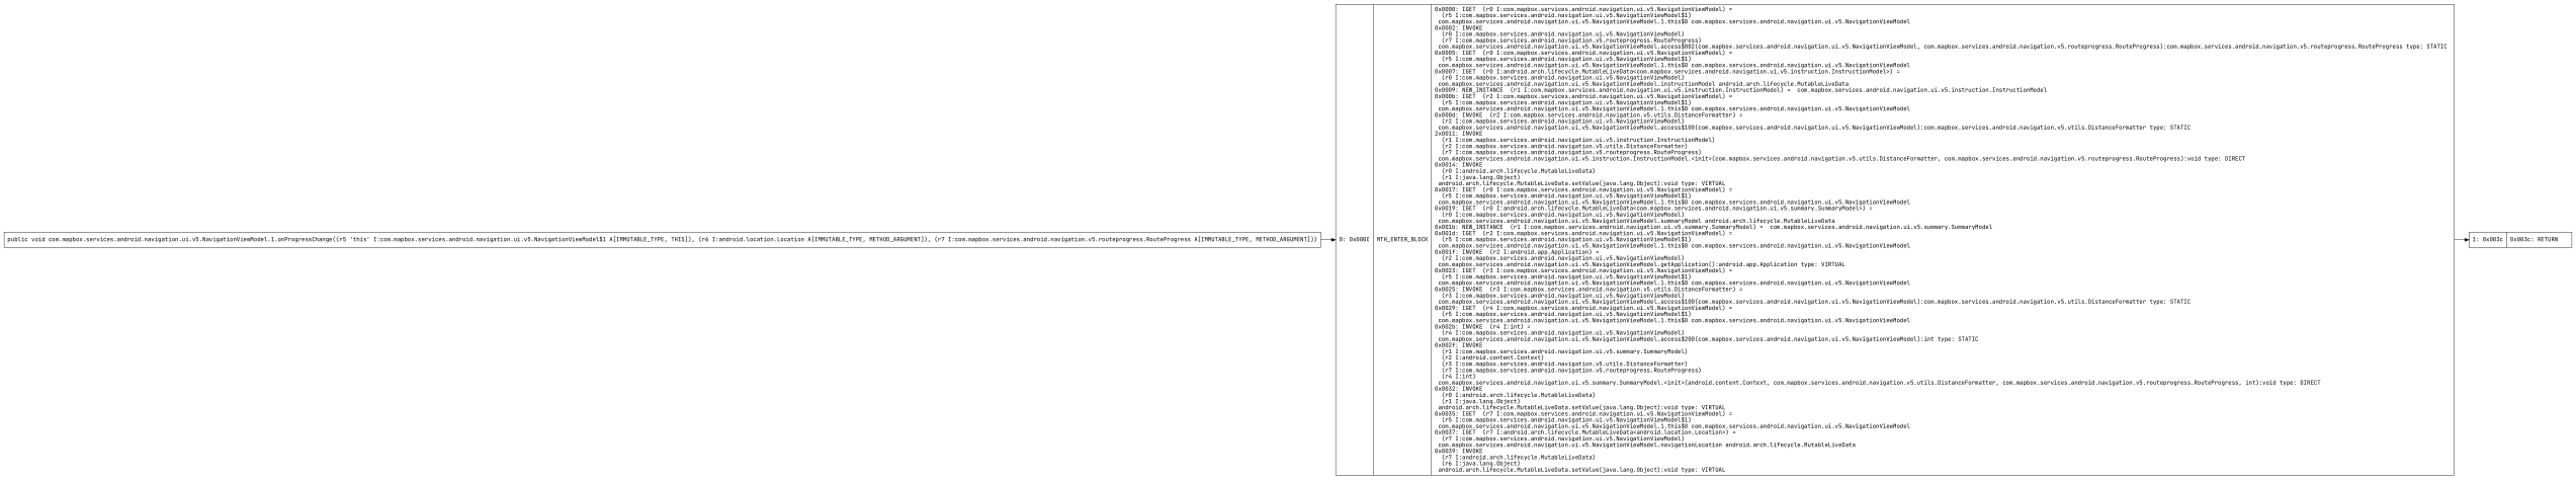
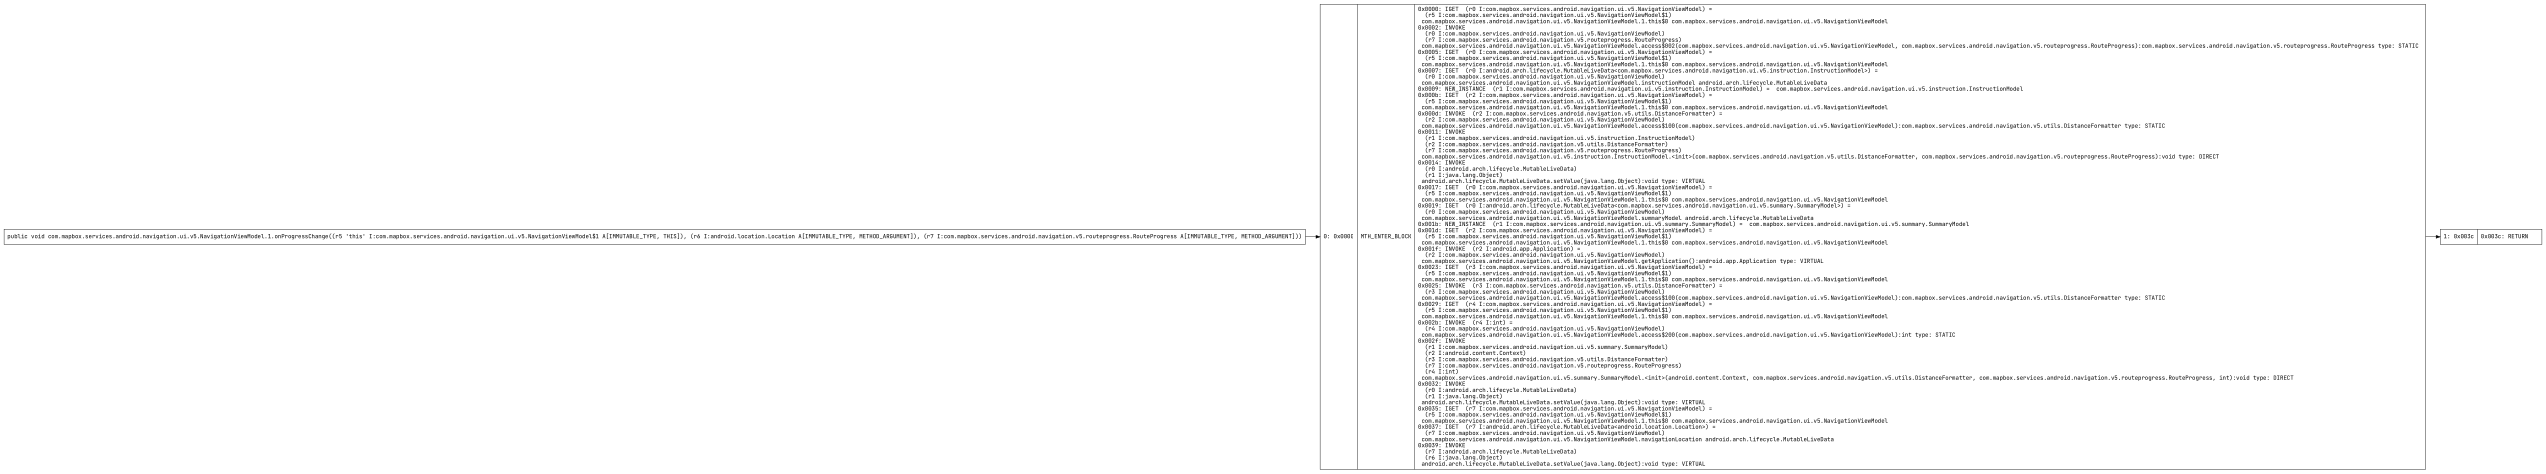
  digraph {
    rankdir=LR
    fontname="JetBrains Mono"
    node [shape=record fontname="JetBrains Mono"]
    edge [fontname="JetBrains Mono"]
-   n1 [label="{0\:\ 0x0000|MTH_ENTER_BLOCK\l|0x0000: IGET  (r0 I:com.mapbox.services.android.navigation.ui.v5.NavigationViewModel) = \l  (r5 I:com.mapbox.services.android.navigation.ui.v5.NavigationViewModel$1)\l com.mapbox.services.android.navigation.ui.v5.NavigationViewModel.1.this$0 com.mapbox.services.android.navigation.ui.v5.NavigationViewModel \l0x0002: INVOKE  \l  (r0 I:com.mapbox.services.android.navigation.ui.v5.NavigationViewModel)\l  (r7 I:com.mapbox.services.android.navigation.v5.routeprogress.RouteProgress)\l com.mapbox.services.android.navigation.ui.v5.NavigationViewModel.access$002(com.mapbox.services.android.navigation.ui.v5.NavigationViewModel, com.mapbox.services.android.navigation.v5.routeprogress.RouteProgress):com.mapbox.services.android.navigation.v5.routeprogress.RouteProgress type: STATIC \l0x0005: IGET  (r0 I:com.mapbox.services.android.navigation.ui.v5.NavigationViewModel) = \l  (r5 I:com.mapbox.services.android.navigation.ui.v5.NavigationViewModel$1)\l com.mapbox.services.android.navigation.ui.v5.NavigationViewModel.1.this$0 com.mapbox.services.android.navigation.ui.v5.NavigationViewModel \l0x0007: IGET  (r0 I:android.arch.lifecycle.MutableLiveData\<com.mapbox.services.android.navigation.ui.v5.instruction.InstructionModel\>) = \l  (r0 I:com.mapbox.services.android.navigation.ui.v5.NavigationViewModel)\l com.mapbox.services.android.navigation.ui.v5.NavigationViewModel.instructionModel android.arch.lifecycle.MutableLiveData \l0x0009: NEW_INSTANCE  (r1 I:com.mapbox.services.android.navigation.ui.v5.instruction.InstructionModel) =  com.mapbox.services.android.navigation.ui.v5.instruction.InstructionModel \l0x000b: IGET  (r2 I:com.mapbox.services.android.navigation.ui.v5.NavigationViewModel) = \l  (r5 I:com.mapbox.services.android.navigation.ui.v5.NavigationViewModel$1)\l com.mapbox.services.android.navigation.ui.v5.NavigationViewModel.1.this$0 com.mapbox.services.android.navigation.ui.v5.NavigationViewModel \l0x000d: INVOKE  (r2 I:com.mapbox.services.android.navigation.v5.utils.DistanceFormatter) = \l  (r2 I:com.mapbox.services.android.navigation.ui.v5.NavigationViewModel)\l com.mapbox.services.android.navigation.ui.v5.NavigationViewModel.access$100(com.mapbox.services.android.navigation.ui.v5.NavigationViewModel):com.mapbox.services.android.navigation.v5.utils.DistanceFormatter type: STATIC \l2x0011: INVOKE  \l  (r1 I:com.mapbox.services.android.navigation.ui.v5.instruction.InstructionModel)\l  (r2 I:com.mapbox.services.android.navigation.v5.utils.DistanceFormatter)\l  (r7 I:com.mapbox.services.android.navigation.v5.routeprogress.RouteProgress)\l com.mapbox.services.android.navigation.ui.v5.instruction.InstructionModel.\<init\>(com.mapbox.services.android.navigation.v5.utils.DistanceFormatter, com.mapbox.services.android.navigation.v5.routeprogress.RouteProgress):void type: DIRECT \l0x0014: INVOKE  \l  (r0 I:android.arch.lifecycle.MutableLiveData)\l  (r1 I:java.lang.Object)\l android.arch.lifecycle.MutableLiveData.setValue(java.lang.Object):void type: VIRTUAL \l0x0017: IGET  (r0 I:com.mapbox.services.android.navigation.ui.v5.NavigationViewModel) = \l  (r5 I:com.mapbox.services.android.navigation.ui.v5.NavigationViewModel$1)\l com.mapbox.services.android.navigation.ui.v5.NavigationViewModel.1.this$0 com.mapbox.services.android.navigation.ui.v5.NavigationViewModel \l0x0019: IGET  (r0 I:android.arch.lifecycle.MutableLiveData\<com.mapbox.services.android.navigation.ui.v5.summary.SummaryModel\>) = \l  (r0 I:com.mapbox.services.android.navigation.ui.v5.NavigationViewModel)\l com.mapbox.services.android.navigation.ui.v5.NavigationViewModel.summaryModel android.arch.lifecycle.MutableLiveData \l0x001b: NEW_INSTANCE  (r1 I:com.mapbox.services.android.navigation.ui.v5.summary.SummaryModel) =  com.mapbox.services.android.navigation.ui.v5.summary.SummaryModel \l0x001d: IGET  (r2 I:com.mapbox.services.android.navigation.ui.v5.NavigationViewModel) = \l  (r5 I:com.mapbox.services.android.navigation.ui.v5.NavigationViewModel$1)\l com.mapbox.services.android.navigation.ui.v5.NavigationViewModel.1.this$0 com.mapbox.services.android.navigation.ui.v5.NavigationViewModel \l0x001f: INVOKE  (r2 I:android.app.Application) = \l  (r2 I:com.mapbox.services.android.navigation.ui.v5.NavigationViewModel)\l com.mapbox.services.android.navigation.ui.v5.NavigationViewModel.getApplication():android.app.Application type: VIRTUAL \l0x0023: IGET  (r3 I:com.mapbox.services.android.navigation.ui.v5.NavigationViewModel) = \l  (r5 I:com.mapbox.services.android.navigation.ui.v5.NavigationViewModel$1)\l com.mapbox.services.android.navigation.ui.v5.NavigationViewModel.1.this$0 com.mapbox.services.android.navigation.ui.v5.NavigationViewModel \l0x0025: INVOKE  (r3 I:com.mapbox.services.android.navigation.v5.utils.DistanceFormatter) = \l  (r3 I:com.mapbox.services.android.navigation.ui.v5.NavigationViewModel)\l com.mapbox.services.android.navigation.ui.v5.NavigationViewModel.access$100(com.mapbox.services.android.navigation.ui.v5.NavigationViewModel):com.mapbox.services.android.navigation.v5.utils.DistanceFormatter type: STATIC \l0x0029: IGET  (r4 I:com.mapbox.services.android.navigation.ui.v5.NavigationViewModel) = \l  (r5 I:com.mapbox.services.android.navigation.ui.v5.NavigationViewModel$1)\l com.mapbox.services.android.navigation.ui.v5.NavigationViewModel.1.this$0 com.mapbox.services.android.navigation.ui.v5.NavigationViewModel \l0x002b: INVOKE  (r4 I:int) = \l  (r4 I:com.mapbox.services.android.navigation.ui.v5.NavigationViewModel)\l com.mapbox.services.android.navigation.ui.v5.NavigationViewModel.access$200(com.mapbox.services.android.navigation.ui.v5.NavigationViewModel):int type: STATIC \l0x002f: INVOKE  \l  (r1 I:com.mapbox.services.android.navigation.ui.v5.summary.SummaryModel)\l  (r2 I:android.content.Context)\l  (r3 I:com.mapbox.services.android.navigation.v5.utils.DistanceFormatter)\l  (r7 I:com.mapbox.services.android.navigation.v5.routeprogress.RouteProgress)\l  (r4 I:int)\l com.mapbox.services.android.navigation.ui.v5.summary.SummaryModel.\<init\>(android.content.Context, com.mapbox.services.android.navigation.v5.utils.DistanceFormatter, com.mapbox.services.android.navigation.v5.routeprogress.RouteProgress, int):void type: DIRECT \l0x0032: INVOKE  \l  (r0 I:android.arch.lifecycle.MutableLiveData)\l  (r1 I:java.lang.Object)\l android.arch.lifecycle.MutableLiveData.setValue(java.lang.Object):void type: VIRTUAL \l0x0035: IGET  (r7 I:com.mapbox.services.android.navigation.ui.v5.NavigationViewModel) = \l  (r5 I:com.mapbox.services.android.navigation.ui.v5.NavigationViewModel$1)\l com.mapbox.services.android.navigation.ui.v5.NavigationViewModel.1.this$0 com.mapbox.services.android.navigation.ui.v5.NavigationViewModel \l0x0037: IGET  (r7 I:android.arch.lifecycle.MutableLiveData\<android.location.Location\>) = \l  (r7 I:com.mapbox.services.android.navigation.ui.v5.NavigationViewModel)\l com.mapbox.services.android.navigation.ui.v5.NavigationViewModel.navigationLocation android.arch.lifecycle.MutableLiveData \l0x0039: INVOKE  \l  (r7 I:android.arch.lifecycle.MutableLiveData)\l  (r6 I:java.lang.Object)\l android.arch.lifecycle.MutableLiveData.setValue(java.lang.Object):void type: VIRTUAL \l}"]
+   n1 [label="{0\:\ 0x0000|MTH_ENTER_BLOCK\l|0x0000: IGET  (r0 I:com.mapbox.services.android.navigation.ui.v5.NavigationViewModel) = \l  (r5 I:com.mapbox.services.android.navigation.ui.v5.NavigationViewModel$1)\l com.mapbox.services.android.navigation.ui.v5.NavigationViewModel.1.this$0 com.mapbox.services.android.navigation.ui.v5.NavigationViewModel \l0x0002: INVOKE  \l  (r0 I:com.mapbox.services.android.navigation.ui.v5.NavigationViewModel)\l  (r7 I:com.mapbox.services.android.navigation.v5.routeprogress.RouteProgress)\l com.mapbox.services.android.navigation.ui.v5.NavigationViewModel.access$002(com.mapbox.services.android.navigation.ui.v5.NavigationViewModel, com.mapbox.services.android.navigation.v5.routeprogress.RouteProgress):com.mapbox.services.android.navigation.v5.routeprogress.RouteProgress type: STATIC \l0x0005: IGET  (r0 I:com.mapbox.services.android.navigation.ui.v5.NavigationViewModel) = \l  (r5 I:com.mapbox.services.android.navigation.ui.v5.NavigationViewModel$1)\l com.mapbox.services.android.navigation.ui.v5.NavigationViewModel.1.this$0 com.mapbox.services.android.navigation.ui.v5.NavigationViewModel \l0x0007: IGET  (r0 I:android.arch.lifecycle.MutableLiveData\<com.mapbox.services.android.navigation.ui.v5.instruction.InstructionModel\>) = \l  (r0 I:com.mapbox.services.android.navigation.ui.v5.NavigationViewModel)\l com.mapbox.services.android.navigation.ui.v5.NavigationViewModel.instructionModel android.arch.lifecycle.MutableLiveData \l0x0009: NEW_INSTANCE  (r1 I:com.mapbox.services.android.navigation.ui.v5.instruction.InstructionModel) =  com.mapbox.services.android.navigation.ui.v5.instruction.InstructionModel \l0x000b: IGET  (r2 I:com.mapbox.services.android.navigation.ui.v5.NavigationViewModel) = \l  (r5 I:com.mapbox.services.android.navigation.ui.v5.NavigationViewModel$1)\l com.mapbox.services.android.navigation.ui.v5.NavigationViewModel.1.this$0 com.mapbox.services.android.navigation.ui.v5.NavigationViewModel \l0x000d: INVOKE  (r2 I:com.mapbox.services.android.navigation.v5.utils.DistanceFormatter) = \l  (r2 I:com.mapbox.services.android.navigation.ui.v5.NavigationViewModel)\l com.mapbox.services.android.navigation.ui.v5.NavigationViewModel.access$100(com.mapbox.services.android.navigation.ui.v5.NavigationViewModel):com.mapbox.services.android.navigation.v5.utils.DistanceFormatter type: STATIC \l0x0011: INVOKE  \l  (r1 I:com.mapbox.services.android.navigation.ui.v5.instruction.InstructionModel)\l  (r2 I:com.mapbox.services.android.navigation.v5.utils.DistanceFormatter)\l  (r7 I:com.mapbox.services.android.navigation.v5.routeprogress.RouteProgress)\l com.mapbox.services.android.navigation.ui.v5.instruction.InstructionModel.\<init\>(com.mapbox.services.android.navigation.v5.utils.DistanceFormatter, com.mapbox.services.android.navigation.v5.routeprogress.RouteProgress):void type: DIRECT \l0x0014: INVOKE  \l  (r0 I:android.arch.lifecycle.MutableLiveData)\l  (r1 I:java.lang.Object)\l android.arch.lifecycle.MutableLiveData.setValue(java.lang.Object):void type: VIRTUAL \l0x0017: IGET  (r0 I:com.mapbox.services.android.navigation.ui.v5.NavigationViewModel) = \l  (r5 I:com.mapbox.services.android.navigation.ui.v5.NavigationViewModel$1)\l com.mapbox.services.android.navigation.ui.v5.NavigationViewModel.1.this$0 com.mapbox.services.android.navigation.ui.v5.NavigationViewModel \l0x0019: IGET  (r0 I:android.arch.lifecycle.MutableLiveData\<com.mapbox.services.android.navigation.ui.v5.summary.SummaryModel\>) = \l  (r0 I:com.mapbox.services.android.navigation.ui.v5.NavigationViewModel)\l com.mapbox.services.android.navigation.ui.v5.NavigationViewModel.summaryModel android.arch.lifecycle.MutableLiveData \l0x001b: NEW_INSTANCE  (r1 I:com.mapbox.services.android.navigation.ui.v5.summary.SummaryModel) =  com.mapbox.services.android.navigation.ui.v5.summary.SummaryModel \l0x001d: IGET  (r2 I:com.mapbox.services.android.navigation.ui.v5.NavigationViewModel) = \l  (r5 I:com.mapbox.services.android.navigation.ui.v5.NavigationViewModel$1)\l com.mapbox.services.android.navigation.ui.v5.NavigationViewModel.1.this$0 com.mapbox.services.android.navigation.ui.v5.NavigationViewModel \l0x001f: INVOKE  (r2 I:android.app.Application) = \l  (r2 I:com.mapbox.services.android.navigation.ui.v5.NavigationViewModel)\l com.mapbox.services.android.navigation.ui.v5.NavigationViewModel.getApplication():android.app.Application type: VIRTUAL \l0x0023: IGET  (r3 I:com.mapbox.services.android.navigation.ui.v5.NavigationViewModel) = \l  (r5 I:com.mapbox.services.android.navigation.ui.v5.NavigationViewModel$1)\l com.mapbox.services.android.navigation.ui.v5.NavigationViewModel.1.this$0 com.mapbox.services.android.navigation.ui.v5.NavigationViewModel \l0x0025: INVOKE  (r3 I:com.mapbox.services.android.navigation.v5.utils.DistanceFormatter) = \l  (r3 I:com.mapbox.services.android.navigation.ui.v5.NavigationViewModel)\l com.mapbox.services.android.navigation.ui.v5.NavigationViewModel.access$100(com.mapbox.services.android.navigation.ui.v5.NavigationViewModel):com.mapbox.services.android.navigation.v5.utils.DistanceFormatter type: STATIC \l0x0029: IGET  (r4 I:com.mapbox.services.android.navigation.ui.v5.NavigationViewModel) = \l  (r5 I:com.mapbox.services.android.navigation.ui.v5.NavigationViewModel$1)\l com.mapbox.services.android.navigation.ui.v5.NavigationViewModel.1.this$0 com.mapbox.services.android.navigation.ui.v5.NavigationViewModel \l0x002b: INVOKE  (r4 I:int) = \l  (r4 I:com.mapbox.services.android.navigation.ui.v5.NavigationViewModel)\l com.mapbox.services.android.navigation.ui.v5.NavigationViewModel.access$200(com.mapbox.services.android.navigation.ui.v5.NavigationViewModel):int type: STATIC \l0x002f: INVOKE  \l  (r1 I:com.mapbox.services.android.navigation.ui.v5.summary.SummaryModel)\l  (r2 I:android.content.Context)\l  (r3 I:com.mapbox.services.android.navigation.v5.utils.DistanceFormatter)\l  (r7 I:com.mapbox.services.android.navigation.v5.routeprogress.RouteProgress)\l  (r4 I:int)\l com.mapbox.services.android.navigation.ui.v5.summary.SummaryModel.\<init\>(android.content.Context, com.mapbox.services.android.navigation.v5.utils.DistanceFormatter, com.mapbox.services.android.navigation.v5.routeprogress.RouteProgress, int):void type: DIRECT \l0x0032: INVOKE  \l  (r0 I:android.arch.lifecycle.MutableLiveData)\l  (r1 I:java.lang.Object)\l android.arch.lifecycle.MutableLiveData.setValue(java.lang.Object):void type: VIRTUAL \l0x0035: IGET  (r7 I:com.mapbox.services.android.navigation.ui.v5.NavigationViewModel) = \l  (r5 I:com.mapbox.services.android.navigation.ui.v5.NavigationViewModel$1)\l com.mapbox.services.android.navigation.ui.v5.NavigationViewModel.1.this$0 com.mapbox.services.android.navigation.ui.v5.NavigationViewModel \l0x0037: IGET  (r7 I:android.arch.lifecycle.MutableLiveData\<android.location.Location\>) = \l  (r7 I:com.mapbox.services.android.navigation.ui.v5.NavigationViewModel)\l com.mapbox.services.android.navigation.ui.v5.NavigationViewModel.navigationLocation android.arch.lifecycle.MutableLiveData \l0x0039: INVOKE  \l  (r7 I:android.arch.lifecycle.MutableLiveData)\l  (r6 I:java.lang.Object)\l android.arch.lifecycle.MutableLiveData.setValue(java.lang.Object):void type: VIRTUAL \l}"]
    n2 [label="{1\:\ 0x003c|0x003c: RETURN   \l}"]
    n3 [label="{public void com.mapbox.services.android.navigation.ui.v5.NavigationViewModel.1.onProgressChange((r5 'this' I:com.mapbox.services.android.navigation.ui.v5.NavigationViewModel$1 A[IMMUTABLE_TYPE, THIS]), (r6 I:android.location.Location A[IMMUTABLE_TYPE, METHOD_ARGUMENT]), (r7 I:com.mapbox.services.android.navigation.v5.routeprogress.RouteProgress A[IMMUTABLE_TYPE, METHOD_ARGUMENT])) }"]
    n1 -> n2
    n3 -> n1
  }
